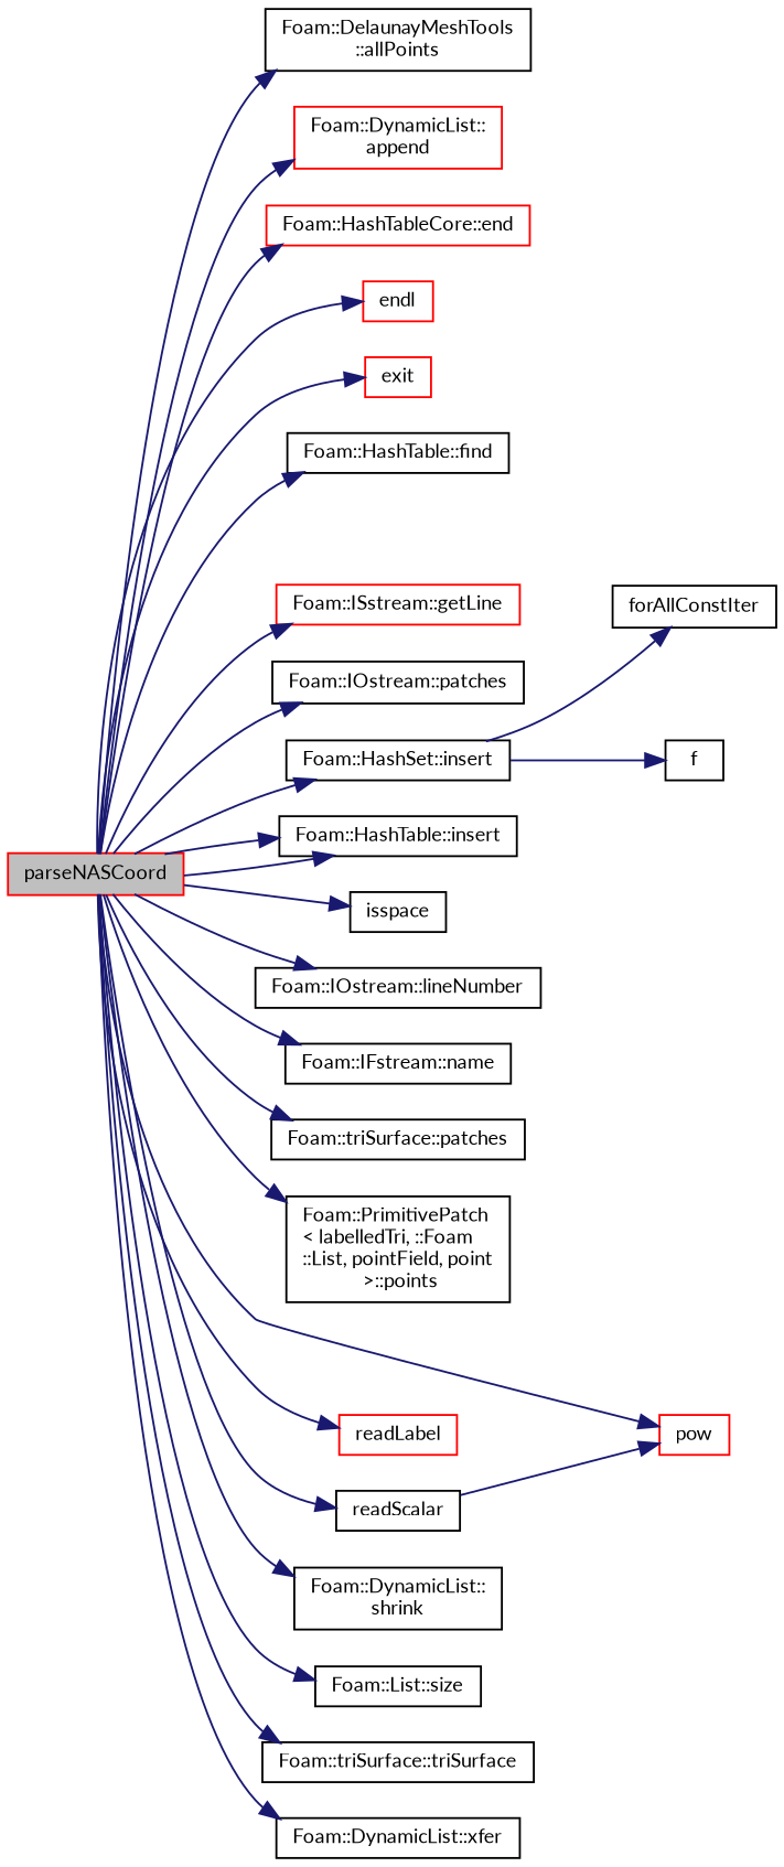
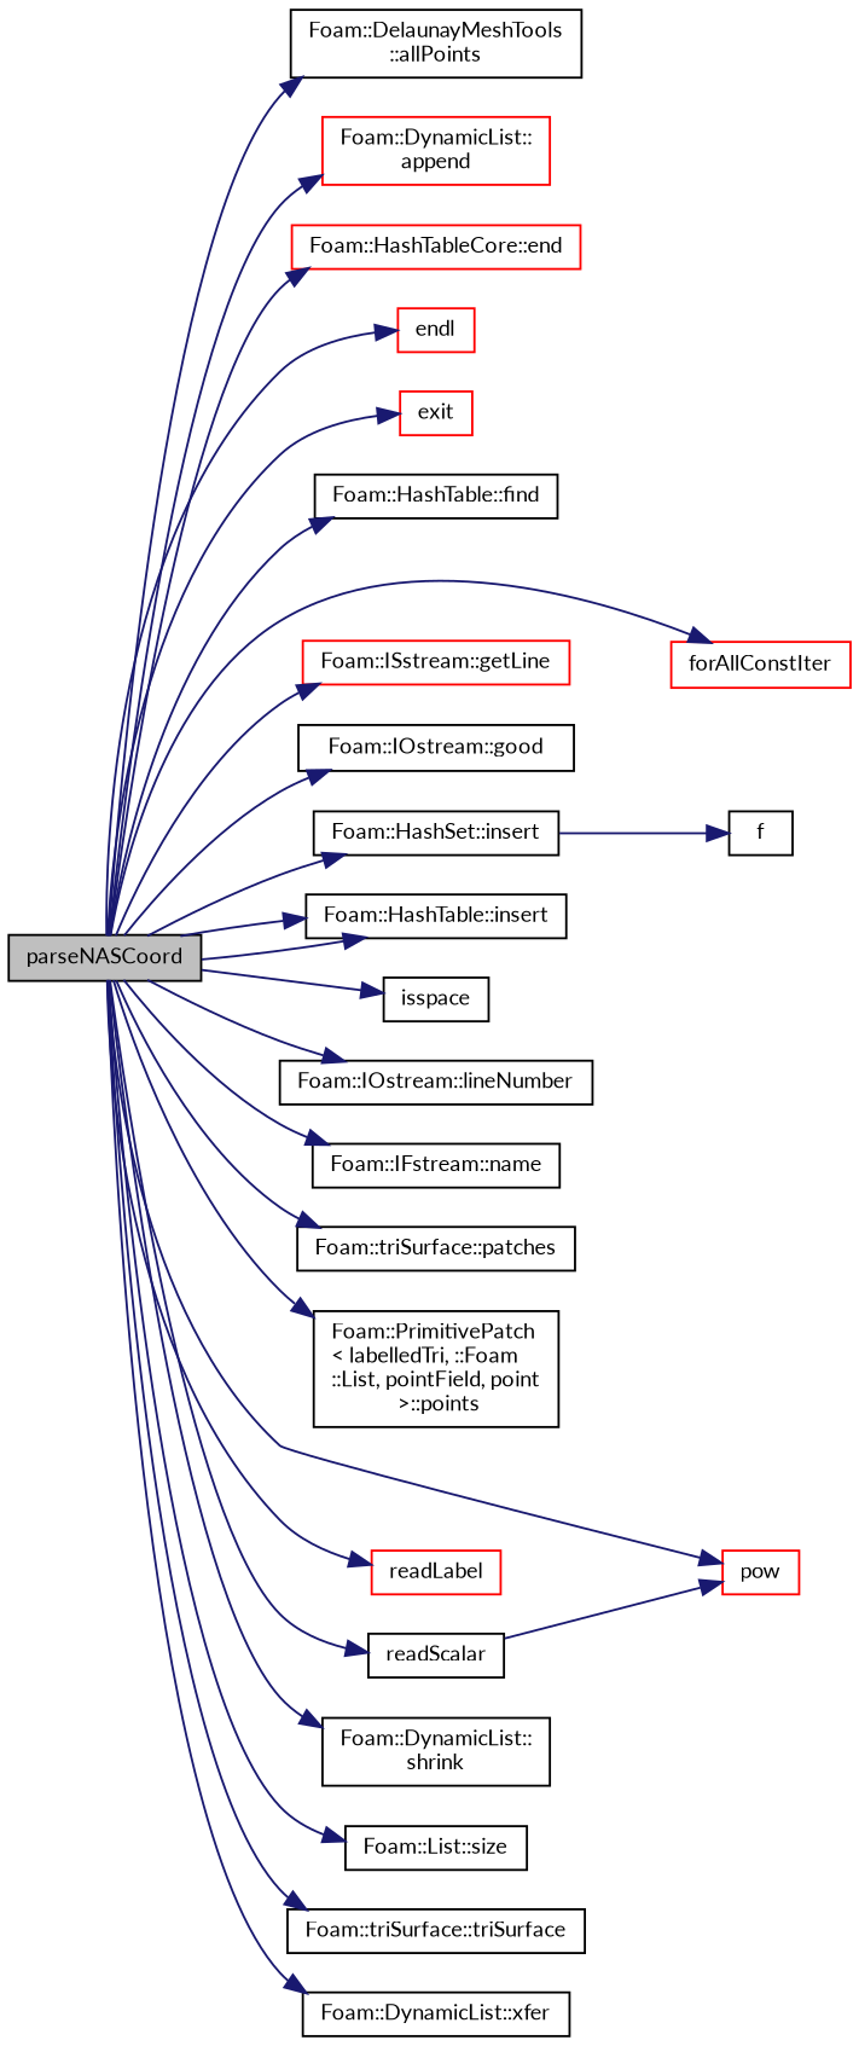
  digraph {
    fontname=Lato
    rankdir=LR
    node [color=black fontname=Lato fontsize=10 shape=record]
    edge [color=midnightblue fontname=Lato fontsize=10 labelfontname=Helvetica labelfontsize=10 style=solid]
-   n1 [color=red fillcolor=grey75 fontcolor=black height=0.2 label=parseNASCoord style=filled width=0.4]
+   n1 [fillcolor=grey75 fontcolor=black height=0.2 label=parseNASCoord style=filled width=0.4]
    n2 [height=0.2 label="Foam::DelaunayMeshTools\l::allPoints" width=0.4]
    n3 [color=red height=0.2 label="Foam::DynamicList::\lappend" width=0.4]
    n4 [color=red height=0.2 label="Foam::HashTableCore::end" width=0.4]
    n5 [color=red height=0.2 label=endl width=0.4]
    n6 [color=red height=0.2 label=exit width=0.4]
    n7 [height=0.2 label="Foam::HashTable::find" width=0.4]
-   n8 [height=0.2 label=forAllConstIter width=0.4]
+   n8 [color=red height=0.2 label=forAllConstIter width=0.4]
    n9 [color=red height=0.2 label="Foam::ISstream::getLine" width=0.4]
-   n10 [height=0.2 label="Foam::IOstream::patches" width=0.4]
+   n10 [height=0.2 label="Foam::IOstream::good" width=0.4]
    n11 [height=0.2 label="Foam::HashSet::insert" width=0.4]
    n12 [height=0.2 label="Foam::HashTable::insert" width=0.4]
    n13 [height=0.2 label=isspace width=0.4]
    n14 [height=0.2 label="Foam::IOstream::lineNumber" width=0.4]
    n15 [height=0.2 label="Foam::IFstream::name" width=0.4]
    n16 [height=0.2 label="Foam::triSurface::patches" width=0.4]
    n17 [height=0.2 label="Foam::PrimitivePatch\l\< labelledTri, ::Foam\l::List, pointField, point\l \>::points" width=0.4]
    n18 [color=red height=0.2 label=pow width=0.4]
    n19 [color=red height=0.2 label=readLabel width=0.4]
    n20 [height=0.2 label=readScalar width=0.4]
    n21 [height=0.2 label="Foam::DynamicList::\lshrink" width=0.4]
    n22 [height=0.2 label="Foam::List::size" width=0.4]
    n23 [height=0.2 label="Foam::triSurface::triSurface" width=0.4]
    n24 [height=0.2 label="Foam::DynamicList::xfer" width=0.4]
    n25 [height=0.2 label=f width=0.4]
    n1 -> n2
    n1 -> n3
    n1 -> n4
    n1 -> n5
    n1 -> n6
    n1 -> n7
-   n11 -> n8
+   n1 -> n8
    n1 -> n9
    n1 -> n10
    n1 -> n11
    n1 -> n12
    n1 -> n12
    n1 -> n13
    n1 -> n14
    n1 -> n15
    n1 -> n16
    n1 -> n17
    n1 -> n18
    n1 -> n19
    n1 -> n20
    n1 -> n21
    n1 -> n22
    n1 -> n23
    n1 -> n24
    n11 -> n25
    n20 -> n18
  }
